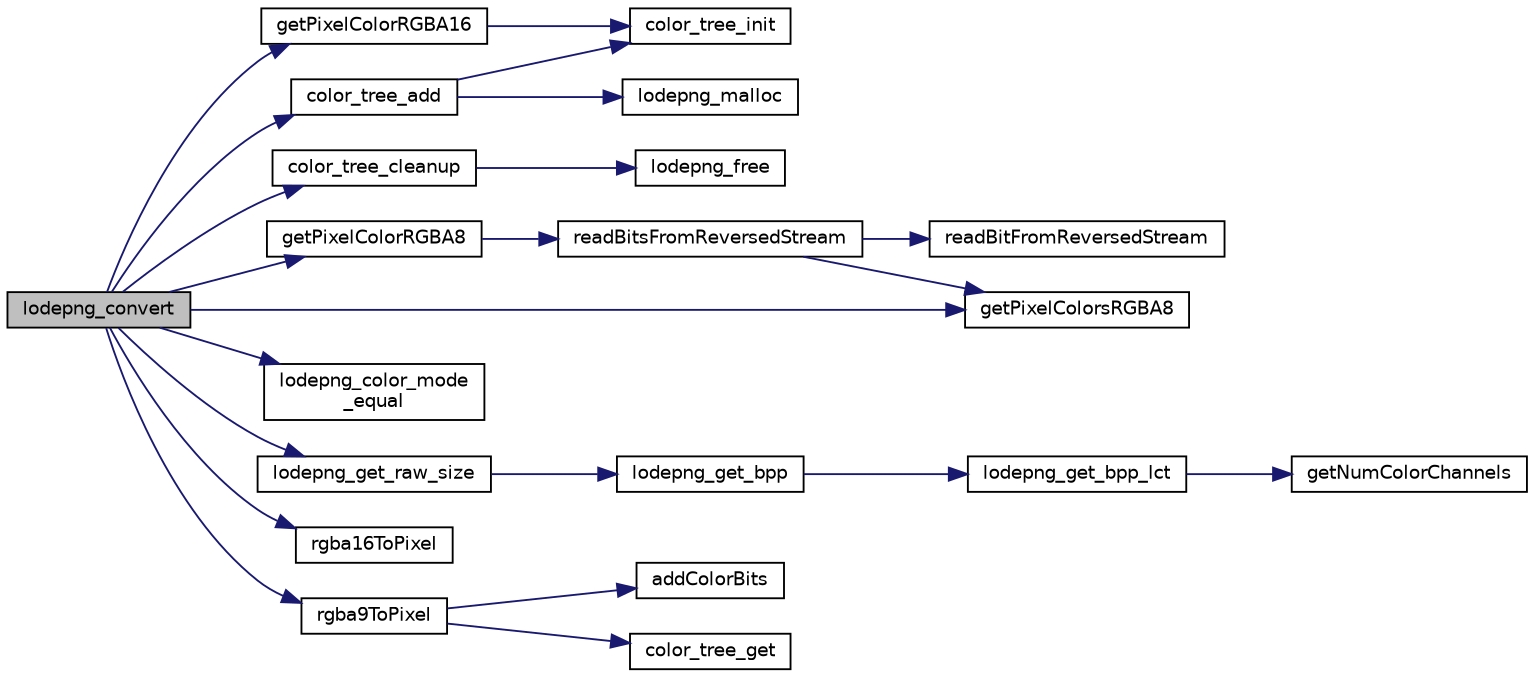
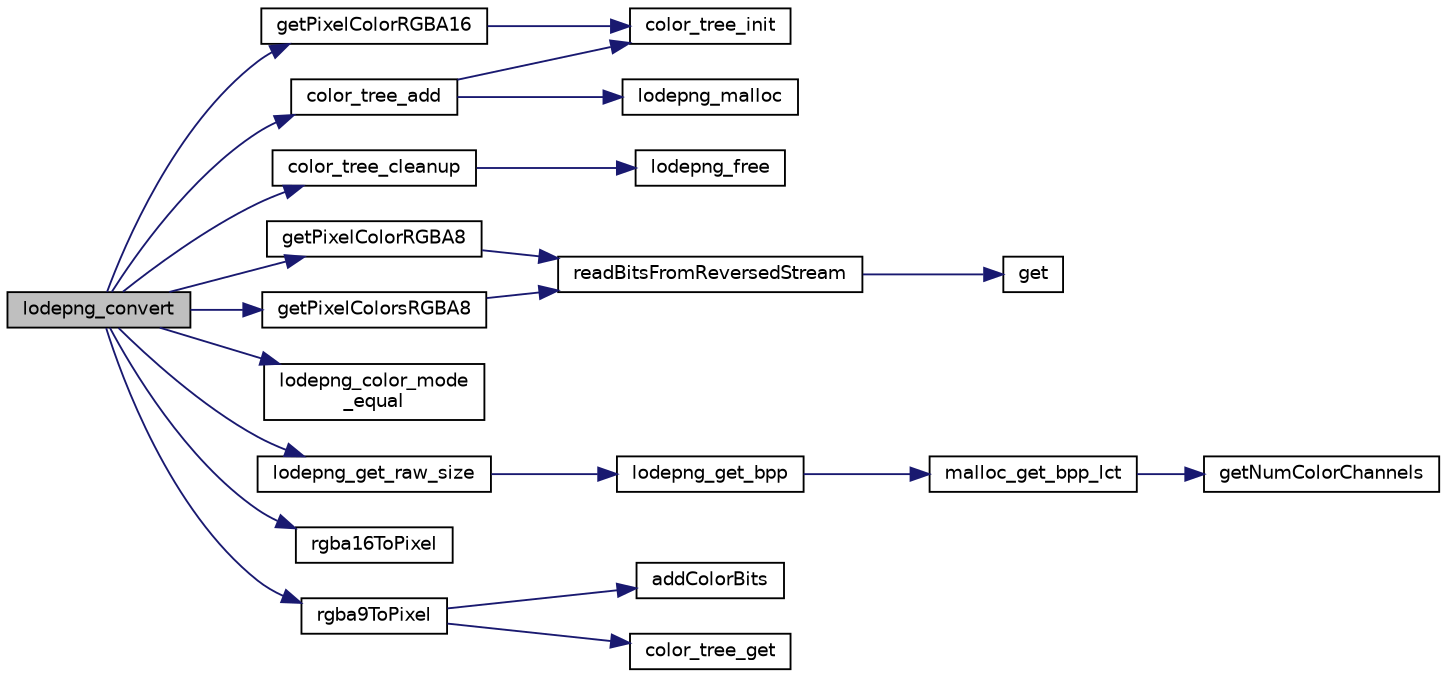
  digraph {
    rankdir=LR
    node [color=black fillcolor=white fontname=Helvetica fontsize=10 shape=record style=filled]
    edge [color=midnightblue fontname=Helvetica fontsize=10 labelfontname=Helvetica labelfontsize=10 style=solid]
    n1 [fillcolor=grey75 fontcolor=black height=0.2 label=lodepng_convert width=0.4]
    n2 [height=0.2 label=color_tree_add width=0.4]
    n3 [height=0.2 label=color_tree_cleanup width=0.4]
    n4 [height=0.2 label=getPixelColorRGBA16 width=0.4]
    n5 [height=0.2 label=getPixelColorRGBA8 width=0.4]
    n6 [height=0.2 label=getPixelColorsRGBA8 width=0.4]
    n7 [height=0.2 label="lodepng_color_mode\l_equal" width=0.4]
    n8 [height=0.2 label=lodepng_get_raw_size width=0.4]
    n9 [height=0.2 label=rgba16ToPixel width=0.4]
    n10 [height=0.2 label=rgba9ToPixel width=0.4]
    n11 [height=0.2 label=color_tree_init width=0.4]
    n12 [height=0.2 label=lodepng_malloc width=0.4]
    n13 [height=0.2 label=lodepng_free width=0.4]
    n14 [height=0.2 label=readBitsFromReversedStream width=0.4]
    n15 [height=0.2 label=lodepng_get_bpp width=0.4]
    n16 [height=0.2 label=addColorBits width=0.4]
    n17 [height=0.2 label=color_tree_get width=0.4]
-   n18 [height=0.2 label=readBitFromReversedStream width=0.4]
-   n19 [height=0.2 label=lodepng_get_bpp_lct width=0.4]
+   n18 [height=0.2 label=get width=0.4]
+   n19 [height=0.2 label=malloc_get_bpp_lct width=0.4]
    n20 [height=0.2 label=getNumColorChannels width=0.4]
    n1 -> n2
    n1 -> n3
    n1 -> n4
    n1 -> n5
    n1 -> n6
    n1 -> n7
    n1 -> n8
    n1 -> n9
    n1 -> n10
    n2 -> n11
    n2 -> n12
    n3 -> n13
    n4 -> n11
    n5 -> n14
-   n14 -> n6
+   n6 -> n14
    n8 -> n15
    n10 -> n16
    n10 -> n17
    n14 -> n18
    n15 -> n19
    n19 -> n20
  }
